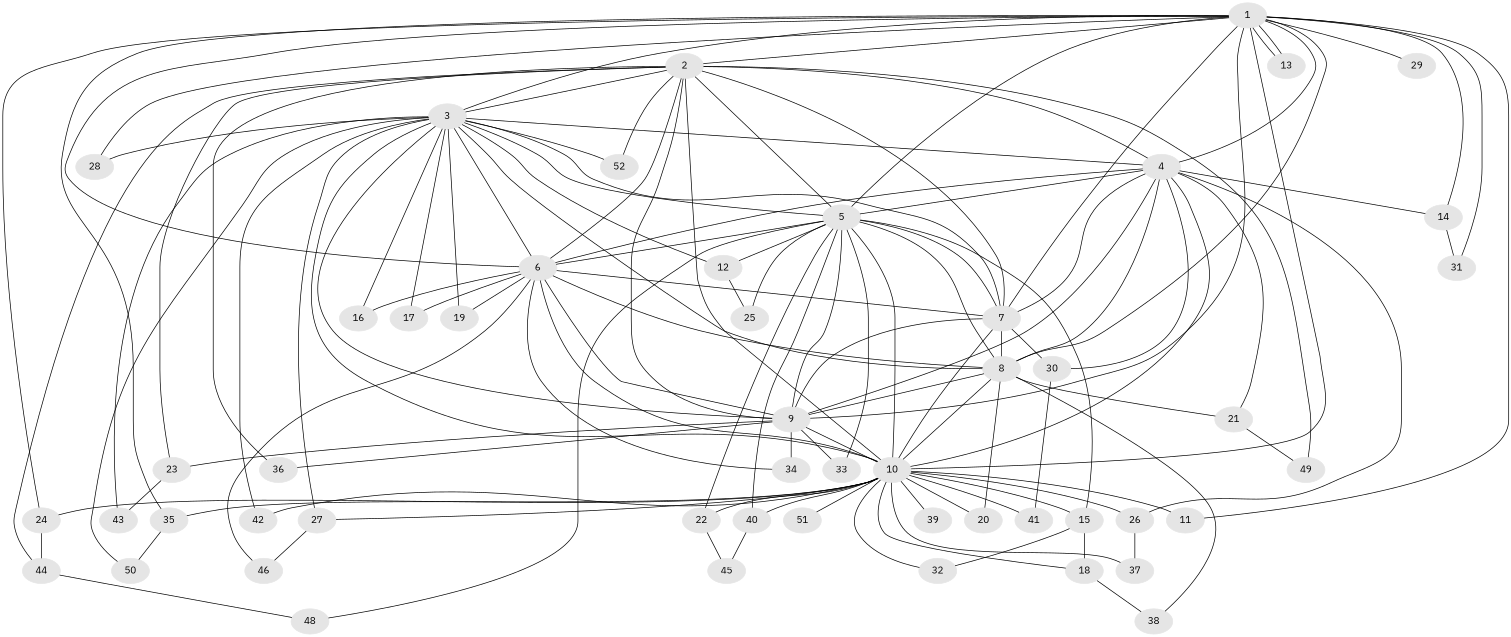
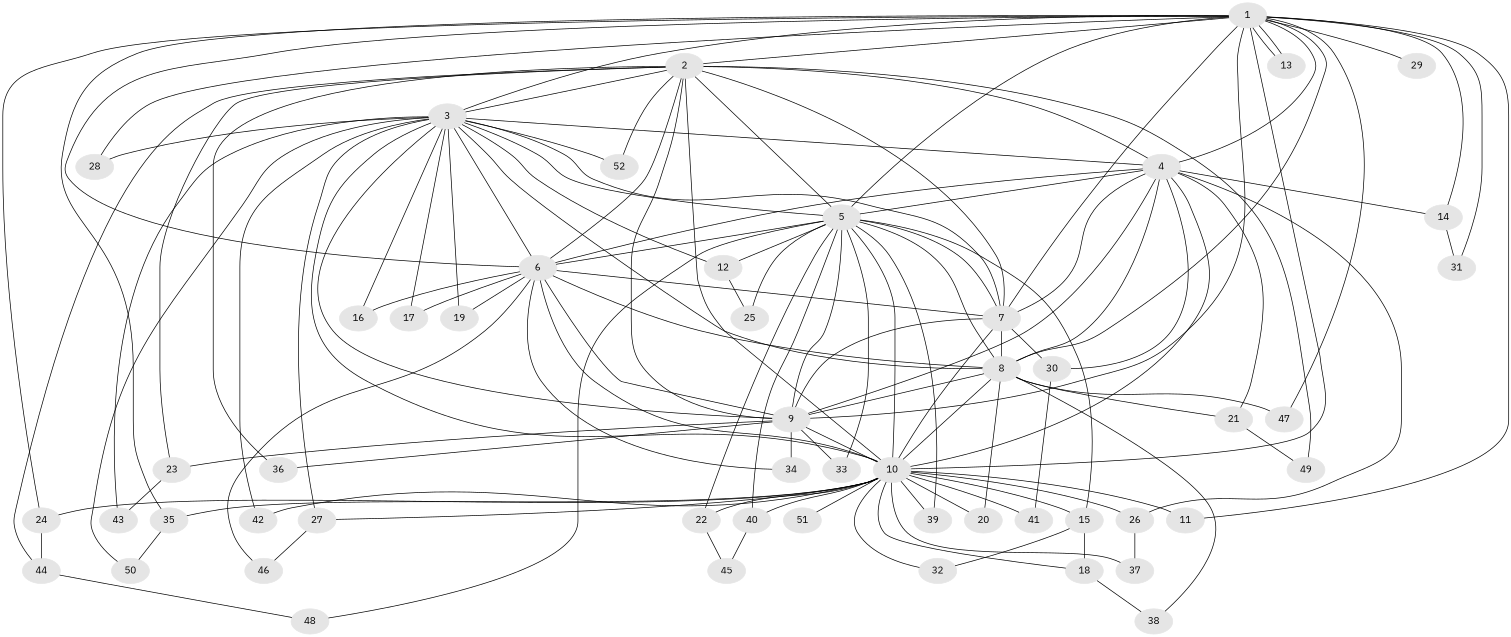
  graph {
    fontname="IBM Plex Sans"
    node [color=gray90 fontname="IBM Plex Sans" style=filled]
    edge [fontname="IBM Plex Sans"]
    1
    2
    3
    4
    5
    6
    7
    8
    9
    10
    11
    13
    14
    24
    28
    29
    31
    35
+   47
    23
    36
    44
    49
    52
    12
    16
    17
    19
    27
    42
    43
    50
    21
    26
    30
    15
    22
    25
    33
    39
    40
    48
    34
    46
    20
    38
    51
    18
    32
    37
    41
    45
    1 -- 2
    1 -- 3
    1 -- 4
    1 -- 5
    1 -- 6
    1 -- 7
    1 -- 8
    1 -- 9
    1 -- 10
    1 -- 11
    1 -- 13
    1 -- 13
    1 -- 14
    1 -- 24
    1 -- 28
    1 -- 29
    1 -- 31
    1 -- 35
+   1 -- 47
    2 -- 3
    2 -- 4
    2 -- 5
    2 -- 6
    2 -- 7
    2 -- 9
    2 -- 10
    2 -- 23
    2 -- 36
    2 -- 44
    2 -- 49
    2 -- 52
    3 -- 4
    3 -- 5
    3 -- 6
    3 -- 7
    3 -- 8
    3 -- 9
    3 -- 10
    3 -- 28
    3 -- 52
    3 -- 12
    3 -- 16
    3 -- 17
    3 -- 19
    3 -- 27
    3 -- 42
    3 -- 43
    3 -- 50
    4 -- 5
    4 -- 6
    4 -- 7
    4 -- 8
    4 -- 9
    4 -- 10
    4 -- 14
    4 -- 21
    4 -- 26
    4 -- 30
    5 -- 6
    5 -- 7
    5 -- 8
    5 -- 9
    5 -- 10
    5 -- 12
    5 -- 15
    5 -- 22
    5 -- 25
    5 -- 33
+   5 -- 39
    5 -- 40
    5 -- 48
    6 -- 7
    6 -- 8
    6 -- 9
    6 -- 10
    6 -- 16
    6 -- 17
    6 -- 19
    6 -- 34
    6 -- 46
    7 -- 8
    7 -- 9
    7 -- 10
    7 -- 30
    8 -- 9
    8 -- 10
+   8 -- 47
    8 -- 21
    8 -- 20
    8 -- 38
    9 -- 10
    9 -- 23
    9 -- 36
    9 -- 33
    9 -- 34
    10 -- 11
    10 -- 24
    10 -- 35
    10 -- 27
    10 -- 42
    10 -- 26
    10 -- 15
    10 -- 22
    10 -- 39
    10 -- 40
    10 -- 20
    10 -- 51
    10 -- 18
    10 -- 32
    10 -- 37
    10 -- 41
    14 -- 31
    24 -- 44
    35 -- 50
    23 -- 43
    44 -- 48
    12 -- 25
    27 -- 46
    21 -- 49
    26 -- 37
    30 -- 41
    15 -- 18
    15 -- 32
    22 -- 45
    40 -- 45
    18 -- 38
  }
